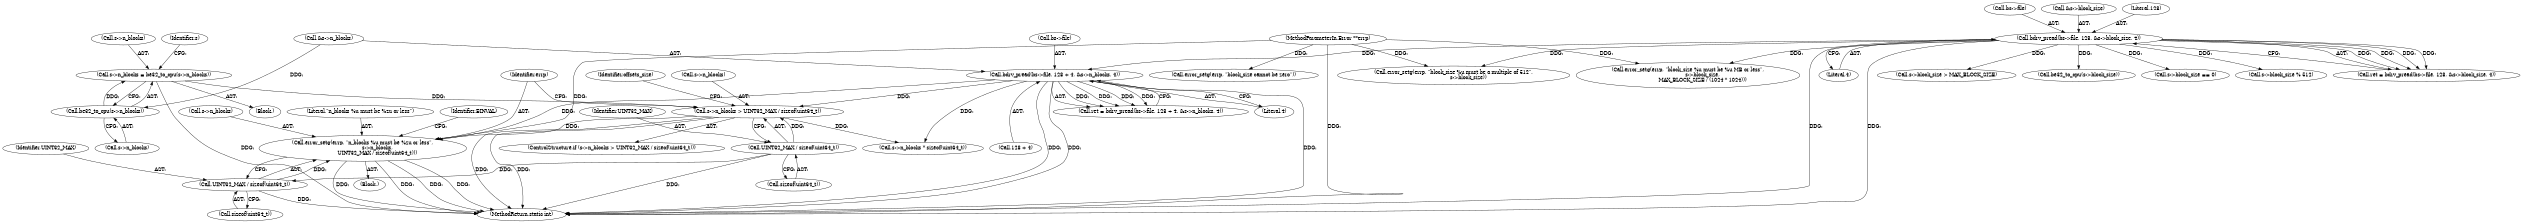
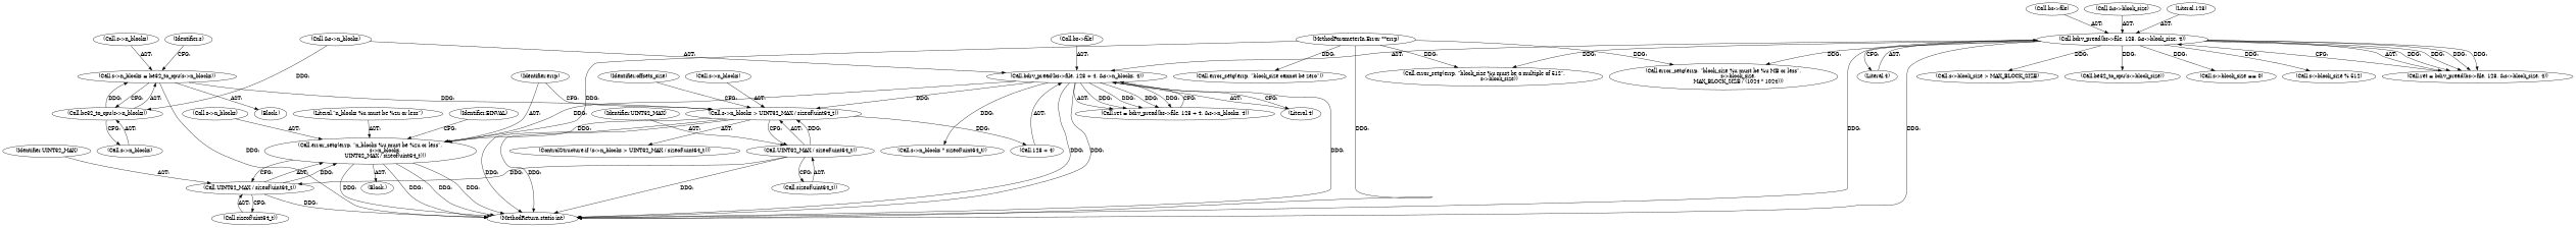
  digraph {
    n1 [label="(Call,error_setg(errp, \"n_blocks %u must be %zu or less\",\n                   s->n_blocks,\n                   UINT32_MAX / sizeof(uint64_t)))"]
    n2 [label="(Call,UINT32_MAX / sizeof(uint64_t))"]
    n3 [label="(Block,)"]
    n4 [label="(MethodReturn,static int)"]
    n5 [label="(Call,sizeof(uint64_t))"]
    n6 [label="(MethodParameterIn,Error **errp)"]
    n7 [label="(Call,error_setg(errp, \"block_size cannot be zero\"))"]
    n8 [label="(Call,error_setg(errp, \"block_size %u must be a multiple of 512\",\n                   s->block_size))"]
    n9 [label="(Call,error_setg(errp, \"block_size %u must be %u MB or less\",\n                   s->block_size,\n                   MAX_BLOCK_SIZE / (1024 * 1024)))"]
    n10 [label="(Call,s->n_blocks > UINT32_MAX / sizeof(uint64_t))"]
    n11 [label="(Call,UINT32_MAX / sizeof(uint64_t))"]
    n12 [label="(ControlStructure,if (s->n_blocks > UINT32_MAX / sizeof(uint64_t)))"]
    n13 [label="(Call,s->n_blocks * sizeof(uint64_t))"]
    n14 [label="(Call,sizeof(uint64_t))"]
    n15 [label="(Call,s->n_blocks = be32_to_cpu(s->n_blocks))"]
    n16 [label="(Call,be32_to_cpu(s->n_blocks))"]
    n17 [label="(Block,)"]
    n18 [label="(Call,s->n_blocks)"]
    n19 [label="(Call,bdrv_pread(bs->file, 128 + 4, &s->n_blocks, 4))"]
    n20 [label="(Literal,4)"]
    n21 [label="(Call,ret = bdrv_pread(bs->file, 128 + 4, &s->n_blocks, 4))"]
    n22 [label="(Call,bdrv_pread(bs->file, 128, &s->block_size, 4))"]
    n23 [label="(Call,s->block_size > MAX_BLOCK_SIZE)"]
    n24 [label="(Call,be32_to_cpu(s->block_size))"]
    n25 [label="(Call,s->block_size == 0)"]
    n26 [label="(Call,s->block_size % 512)"]
    n27 [label="(Literal,4)"]
    n28 [label="(Call,ret = bdrv_pread(bs->file, 128, &s->block_size, 4))"]
    n29 [label="(Call,bs->file)"]
    n30 [label="(Call,s->n_blocks)"]
    n31 [label="(Call,128 + 4)"]
    n32 [label="(Call,s->n_blocks)"]
    n33 [label="(Identifier,UINT32_MAX)"]
    n34 [label="(Identifier,errp)"]
    n35 [label="(Call,bs->file)"]
    n36 [label="(Call,&s->block_size)"]
    n37 [label="(Call,&s->n_blocks)"]
    n38 [label="(Call,s->n_blocks)"]
    n39 [label="(Identifier,s)"]
    n40 [label="(Identifier,EINVAL)"]
    n41 [label="(Literal,\"n_blocks %u must be %zu or less\")"]
    n42 [label="(Identifier,UINT32_MAX)"]
    n43 [label="(Identifier,offsets_size)"]
    n44 [label="(Literal,128)"]
    n1 -> n2 [label="CFG: "]
    n1 -> n3 [label="AST: "]
    n1 -> n4 [label="DDG: "]
    n1 -> n4 [label="DDG: "]
    n1 -> n4 [label="DDG: "]
    n1 -> n4 [label="DDG: "]
    n2 -> n1 [label="AST: "]
    n2 -> n1 [label="DDG: "]
    n2 -> n4 [label="DDG: "]
    n2 -> n5 [label="CFG: "]
    n5 -> n2 [label="AST: "]
    n6 -> n1 [label="DDG: "]
    n6 -> n4 [label="DDG: "]
    n6 -> n7 [label="DDG: "]
    n6 -> n8 [label="DDG: "]
    n6 -> n9 [label="DDG: "]
    n10 -> n1 [label="DDG: "]
    n10 -> n4 [label="DDG: "]
    n10 -> n4 [label="DDG: "]
    n10 -> n11 [label="CFG: "]
    n10 -> n12 [label="AST: "]
-   n10 -> n13 [label="DDG: "]
+   n10 -> n31 [label="DDG: "]
    n11 -> n2 [label="DDG: "]
    n11 -> n4 [label="DDG: "]
    n11 -> n10 [label="AST: "]
    n11 -> n10 [label="DDG: "]
    n11 -> n14 [label="CFG: "]
    n14 -> n11 [label="AST: "]
    n15 -> n4 [label="DDG: "]
    n15 -> n10 [label="DDG: "]
    n15 -> n16 [label="CFG: "]
    n15 -> n17 [label="AST: "]
    n16 -> n15 [label="AST: "]
    n16 -> n15 [label="DDG: "]
    n16 -> n18 [label="CFG: "]
    n18 -> n16 [label="AST: "]
    n19 -> n1 [label="DDG: "]
    n19 -> n4 [label="DDG: "]
    n19 -> n4 [label="DDG: "]
    n19 -> n4 [label="DDG: "]
    n19 -> n10 [label="DDG: "]
    n19 -> n13 [label="DDG: "]
    n19 -> n20 [label="CFG: "]
    n19 -> n21 [label="AST: "]
    n19 -> n21 [label="DDG: "]
    n19 -> n21 [label="DDG: "]
    n19 -> n21 [label="DDG: "]
    n19 -> n21 [label="DDG: "]
    n20 -> n19 [label="AST: "]
    n21 -> n19 [label="CFG: "]
    n22 -> n4 [label="DDG: "]
    n22 -> n4 [label="DDG: "]
    n22 -> n8 [label="DDG: "]
    n22 -> n9 [label="DDG: "]
-   n22 -> n19 [label="DDG: "]
+   n22 -> n19 [label="AST: "]
    n22 -> n23 [label="DDG: "]
    n22 -> n24 [label="DDG: "]
    n22 -> n25 [label="DDG: "]
    n22 -> n26 [label="DDG: "]
    n22 -> n27 [label="CFG: "]
    n22 -> n28 [label="AST: "]
    n22 -> n28 [label="DDG: "]
    n22 -> n28 [label="DDG: "]
    n22 -> n28 [label="DDG: "]
    n22 -> n28 [label="DDG: "]
    n27 -> n22 [label="AST: "]
    n28 -> n22 [label="CFG: "]
    n29 -> n19 [label="AST: "]
    n30 -> n10 [label="AST: "]
    n31 -> n19 [label="AST: "]
    n32 -> n1 [label="AST: "]
    n33 -> n2 [label="AST: "]
    n34 -> n1 [label="AST: "]
    n34 -> n10 [label="CFG: "]
    n35 -> n22 [label="AST: "]
    n36 -> n22 [label="AST: "]
    n37 -> n16 [label="DDG: "]
    n37 -> n19 [label="AST: "]
    n38 -> n15 [label="AST: "]
    n39 -> n15 [label="CFG: "]
    n40 -> n1 [label="CFG: "]
    n41 -> n1 [label="AST: "]
    n42 -> n11 [label="AST: "]
    n43 -> n10 [label="CFG: "]
    n44 -> n22 [label="AST: "]
  }
